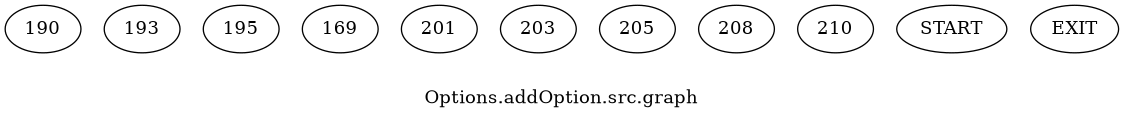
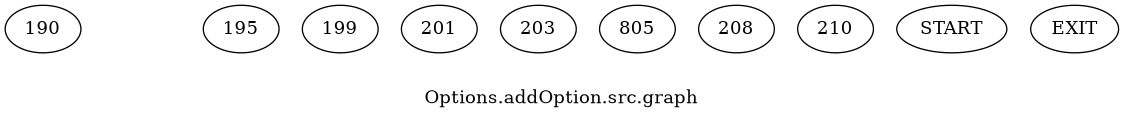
  digraph {
    label="Options.addOption.src.graph"
    n1 [label=190]
-   n2 [label=193]
    n3 [label=195]
-   n4 [label=169]
+   n4 [label=199]
    n5 [label=201]
    n6 [label=203]
-   n7 [label=205]
+   n7 [label=805]
    n8 [label=208]
    n9 [label=210]
    n10 [label=START]
    n11 [label=EXIT]
  }
